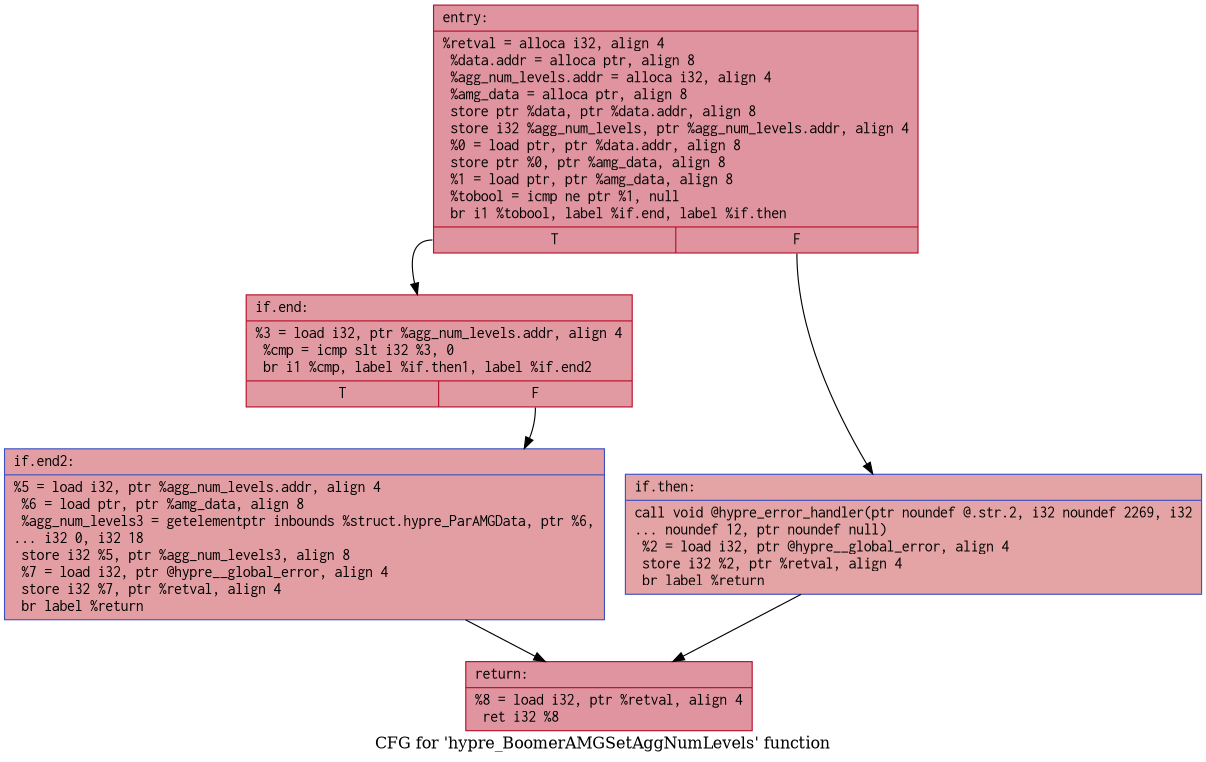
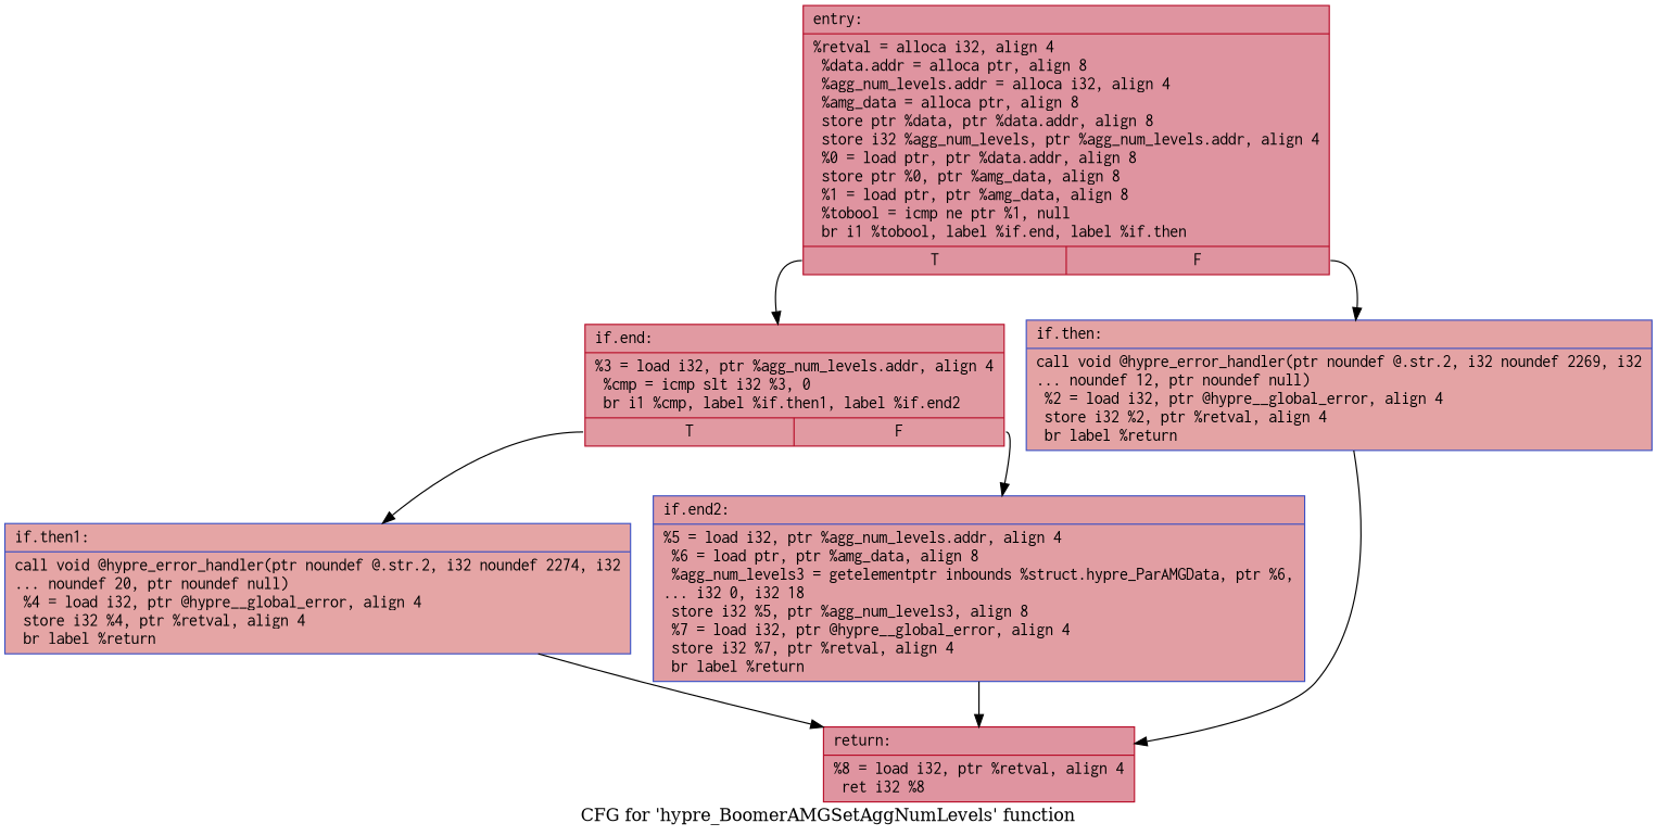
  digraph {
    label="CFG for 'hypre_BoomerAMGSetAggNumLevels' function"
    node [color="#b70d28ff" fillcolor="#b70d2870" fontname=Courier shape=record style=filled]
    n1 [label="{entry:\l|  %retval = alloca i32, align 4\l  %data.addr = alloca ptr, align 8\l  %agg_num_levels.addr = alloca i32, align 4\l  %amg_data = alloca ptr, align 8\l  store ptr %data, ptr %data.addr, align 8\l  store i32 %agg_num_levels, ptr %agg_num_levels.addr, align 4\l  %0 = load ptr, ptr %data.addr, align 8\l  store ptr %0, ptr %amg_data, align 8\l  %1 = load ptr, ptr %amg_data, align 8\l  %tobool = icmp ne ptr %1, null\l  br i1 %tobool, label %if.end, label %if.then\l|{<s0>T|<s1>F}}"]
    n2 [fillcolor="#bb1b2c70" label="{if.end:\l|  %3 = load i32, ptr %agg_num_levels.addr, align 4\l  %cmp = icmp slt i32 %3, 0\l  br i1 %cmp, label %if.then1, label %if.end2\l|{<s0>T|<s1>F}}"]
    n3 [color="#3d50c3ff" fillcolor="#c32e3170" label="{if.then:\l|  call void @hypre_error_handler(ptr noundef @.str.2, i32 noundef 2269, i32\l... noundef 12, ptr noundef null)\l  %2 = load i32, ptr @hypre__global_error, align 4\l  store i32 %2, ptr %retval, align 4\l  br label %return\l}"]
+   n4 [color="#3d50c3ff" fillcolor="#c5333470" label="{if.then1:\l|  call void @hypre_error_handler(ptr noundef @.str.2, i32 noundef 2274, i32\l... noundef 20, ptr noundef null)\l  %4 = load i32, ptr @hypre__global_error, align 4\l  store i32 %4, ptr %retval, align 4\l  br label %return\l}"]
    n5 [color="#3d50c3ff" fillcolor="#be242e70" label="{if.end2:\l|  %5 = load i32, ptr %agg_num_levels.addr, align 4\l  %6 = load ptr, ptr %amg_data, align 8\l  %agg_num_levels3 = getelementptr inbounds %struct.hypre_ParAMGData, ptr %6,\l... i32 0, i32 18\l  store i32 %5, ptr %agg_num_levels3, align 8\l  %7 = load i32, ptr @hypre__global_error, align 4\l  store i32 %7, ptr %retval, align 4\l  br label %return\l}"]
    n6 [label="{return:\l|  %8 = load i32, ptr %retval, align 4\l  ret i32 %8\l}"]
    n1 -> n2 [tailport=s0]
    n1 -> n3 [tailport=s1]
+   n2 -> n4 [tailport=s0]
    n2 -> n5 [tailport=s1]
    n3 -> n6
+   n4 -> n6
    n5 -> n6
  }
